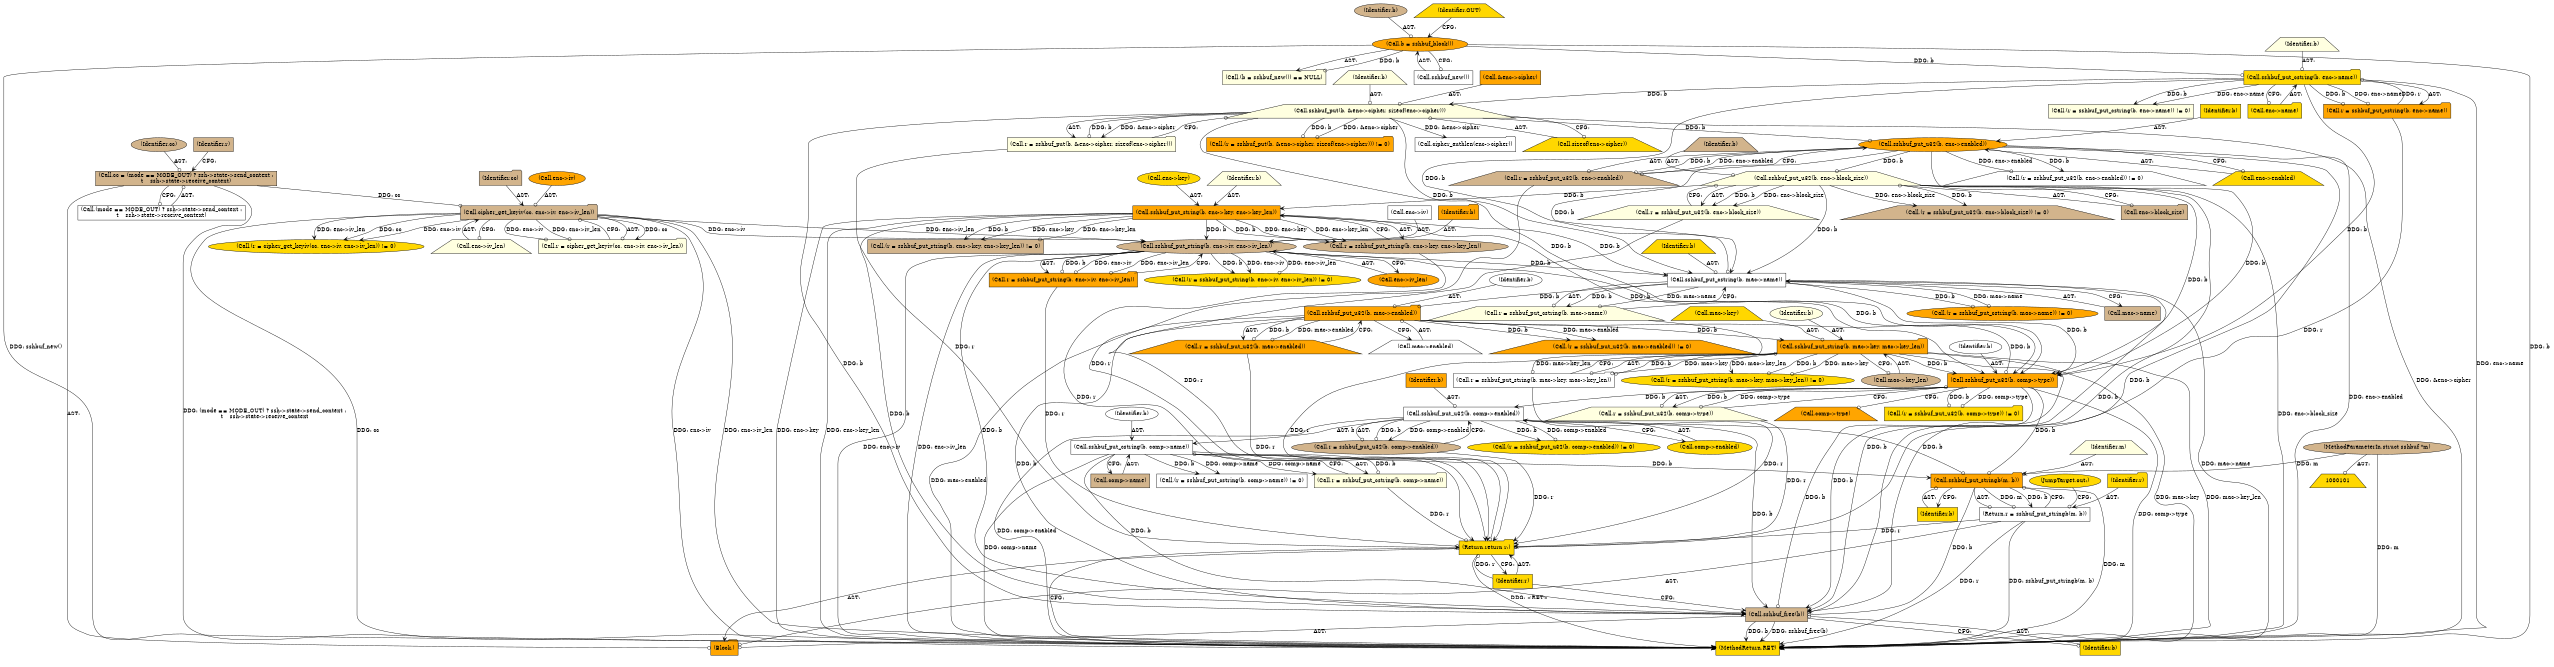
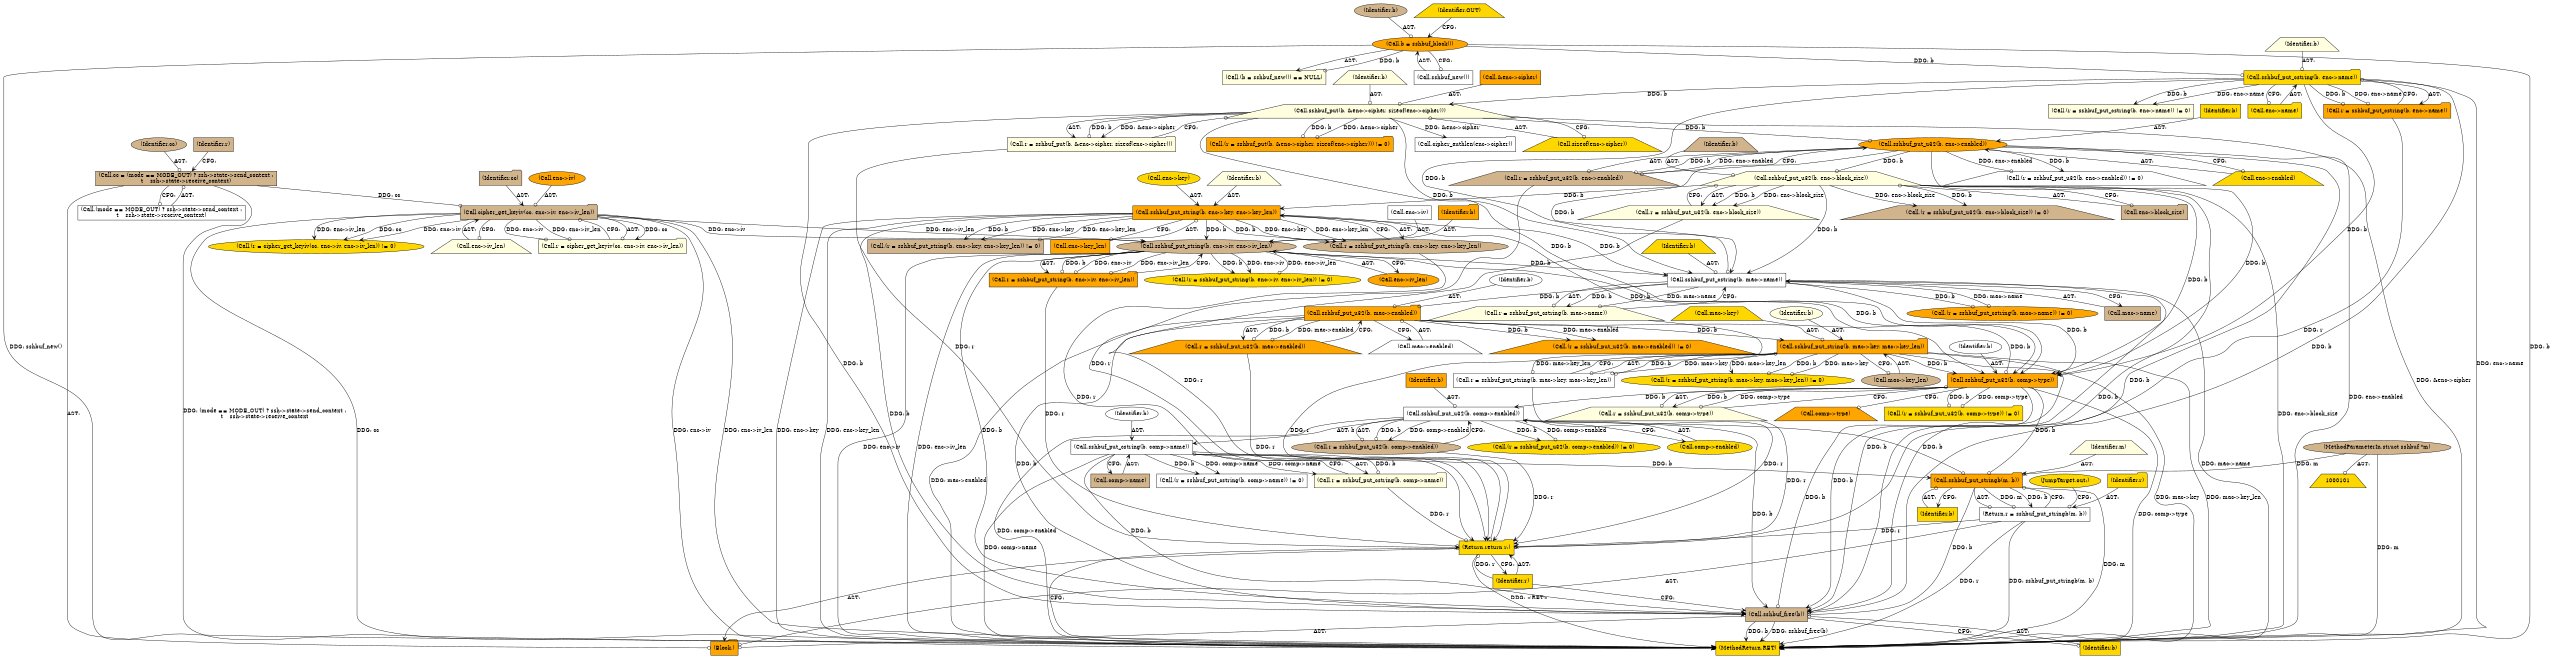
  digraph {
    node [fillcolor=gold shape=box style=filled]
    edge [arrowhead=vee]
    n1 [fillcolor=orange label="(Call,sshbuf_put_stringb(m, b))" shape=folder]
    n2 [fillcolor=white label="(Return,r = sshbuf_put_stringb(m, b))"]
    n3 [fillcolor=tan label="(Call,sshbuf_free(b))"]
    n4 [label="(Identifier,b)"]
    n5 [label="(MethodReturn,RET)"]
    n6 [fillcolor=orange label="(Block,)" shape=folder]
    n7 [label="(Return,return r;)" shape=folder]
    n8 [label="(Identifier,b)"]
    n9 [fillcolor=tan label="(MethodParameterIn,struct sshbuf *m)" shape=ellipse]
    1000101 [shape=trapezium]
    n11 [fillcolor=orange label="(Call,sshbuf_put_u32(b, comp->type))"]
    n12 [fillcolor=white label="(Call,sshbuf_put_u32(b, comp->enabled))"]
    n13 [fillcolor=lightyellow label="(Call,r = sshbuf_put_u32(b, comp->type))" shape=trapezium]
    n14 [fillcolor=orange label="(Call,comp->type)" shape=trapezium]
    n15 [label="(Call,(r = sshbuf_put_u32(b, comp->type)) != 0)" shape=folder]
    n16 [fillcolor=white label="(Call,sshbuf_put_cstring(b, comp->name))"]
    n17 [label="(Call,comp->enabled)" shape=ellipse]
    n18 [fillcolor=tan label="(Call,r = sshbuf_put_u32(b, comp->enabled))" shape=ellipse]
    n19 [label="(Call,(r = sshbuf_put_u32(b, comp->enabled)) != 0)" shape=ellipse]
    n20 [fillcolor=lightyellow label="(Call,sshbuf_put_u32(b, enc->block_size))" shape=trapezium]
    n21 [fillcolor=white label="(Call,sshbuf_put_cstring(b, mac->name))"]
    n22 [fillcolor=orange label="(Call,sshbuf_put_string(b, enc->key, enc->key_len))"]
    n23 [fillcolor=tan label="(Call,enc->block_size)" shape=folder]
    n24 [fillcolor=lightyellow label="(Call,r = sshbuf_put_u32(b, enc->block_size))" shape=trapezium]
    n25 [fillcolor=tan label="(Call,(r = sshbuf_put_u32(b, enc->block_size)) != 0)" shape=trapezium]
    n26 [fillcolor=orange label="(Call,sshbuf_put_u32(b, mac->enabled))" shape=folder]
    n27 [fillcolor=tan label="(Call,mac->name)"]
    n28 [fillcolor=lightyellow label="(Call,r = sshbuf_put_cstring(b, mac->name))" shape=trapezium]
    n29 [fillcolor=orange label="(Call,(r = sshbuf_put_cstring(b, mac->name)) != 0)" shape=ellipse]
    n30 [fillcolor=tan label="(Call,sshbuf_put_string(b, enc->iv, enc->iv_len))" shape=ellipse]
    n31 [fillcolor=tan label="(Call,r = sshbuf_put_string(b, enc->key, enc->key_len))" shape=ellipse]
    n32 [fillcolor=tan label="(Call,(r = sshbuf_put_string(b, enc->key, enc->key_len)) != 0)"]
+   n33 [fillcolor=orange label="(Call,enc->key_len)"]
    n34 [fillcolor=orange label="(Call,sshbuf_put_u32(b, enc->enabled))" shape=ellipse]
    n35 [fillcolor=tan label="(Call,r = sshbuf_put_u32(b, enc->enabled))" shape=trapezium]
    n36 [fillcolor=white label="(Call,(r = sshbuf_put_u32(b, enc->enabled)) != 0)" shape=trapezium]
    n37 [label="(Call,enc->enabled)" shape=trapezium]
    n38 [fillcolor=lightyellow label="(Call,sshbuf_put(b, &enc->cipher, sizeof(enc->cipher)))" shape=trapezium]
    n39 [fillcolor=white label="(Call,cipher_authlen(enc->cipher))" shape=folder]
    n40 [label="(Call,sizeof(enc->cipher))" shape=trapezium]
    n41 [fillcolor=lightyellow label="(Call,r = sshbuf_put(b, &enc->cipher, sizeof(enc->cipher)))" shape=folder]
    n42 [fillcolor=orange label="(Call,(r = sshbuf_put(b, &enc->cipher, sizeof(enc->cipher))) != 0)" shape=folder]
    n43 [label="(Call,sshbuf_put_cstring(b, enc->name))" shape=folder]
    n44 [fillcolor=lightyellow label="(Call,(r = sshbuf_put_cstring(b, enc->name)) != 0)"]
    n45 [label="(Call,enc->name)" shape=folder]
    n46 [fillcolor=orange label="(Call,r = sshbuf_put_cstring(b, enc->name))" shape=folder]
    n47 [fillcolor=orange label="(Call,b = sshbuf_block())" shape=ellipse]
    n48 [fillcolor=lightyellow label="(Call,(b = sshbuf_new()) == NULL)" shape=folder]
    n49 [fillcolor=white label="(Call,sshbuf_new())"]
    n50 [fillcolor=orange label="(Call,sshbuf_put_string(b, mac->key, mac->key_len))" shape=folder]
    n51 [label="(Call,(r = sshbuf_put_string(b, mac->key, mac->key_len)) != 0)" shape=ellipse]
    n52 [fillcolor=white label="(Call,r = sshbuf_put_string(b, mac->key, mac->key_len))" shape=folder]
    n53 [fillcolor=tan label="(Call,mac->key_len)" shape=ellipse]
    n54 [fillcolor=orange label="(Call,r = sshbuf_put_u32(b, mac->enabled))" shape=trapezium]
    n55 [fillcolor=white label="(Call,mac->enabled)" shape=trapezium]
    n56 [fillcolor=orange label="(Call,(r = sshbuf_put_u32(b, mac->enabled)) != 0)" shape=trapezium]
    n57 [label="(Call,(r = sshbuf_put_string(b, enc->iv, enc->iv_len)) != 0)" shape=ellipse]
    n58 [fillcolor=orange label="(Call,enc->iv_len)" shape=ellipse]
    n59 [fillcolor=orange label="(Call,r = sshbuf_put_string(b, enc->iv, enc->iv_len))" shape=folder]
    n60 [fillcolor=tan label="(Call,cipher_get_keyiv(cc, enc->iv, enc->iv_len))" shape=folder]
    n61 [label="(Call,(r = cipher_get_keyiv(cc, enc->iv, enc->iv_len)) != 0)" shape=ellipse]
    n62 [fillcolor=lightyellow label="(Call,enc->iv_len)" shape=trapezium]
    n63 [fillcolor=lightyellow label="(Call,r = cipher_get_keyiv(cc, enc->iv, enc->iv_len))" shape=folder]
    n64 [fillcolor=tan label="(Call,cc = (mode == MODE_OUT) ? ssh->state->send_context :\n\t    ssh->state->receive_context)"]
    n65 [fillcolor=white label="(Call,(mode == MODE_OUT) ? ssh->state->send_context :\n\t    ssh->state->receive_context)"]
    n66 [fillcolor=white label="(Call,(r = sshbuf_put_cstring(b, comp->name)) != 0)"]
    n67 [fillcolor=lightyellow label="(Call,r = sshbuf_put_cstring(b, comp->name))" shape=folder]
    n68 [fillcolor=tan label="(Call,comp->name)"]
    n69 [label="(Identifier,r)"]
    n70 [fillcolor=orange label="(Identifier,b)"]
    n71 [label="(Identifier,b)" shape=trapezium]
    n72 [label="(Call,mac->key)" shape=trapezium]
    n73 [fillcolor=tan label="(Identifier,cc)" shape=ellipse]
    n74 [fillcolor=white label="(Identifier,b)" shape=ellipse]
    n75 [fillcolor=tan label="(Identifier,b)" shape=ellipse]
    n76 [label="(Call,enc->key)" shape=ellipse]
    n77 [fillcolor=orange label="(Identifier,b)" shape=folder]
    n78 [label="(JumpTarget,out:)" shape=ellipse]
    n79 [fillcolor=orange label="(Call,enc->iv)" shape=ellipse]
    n80 [label="(Identifier,b)"]
    n81 [fillcolor=white label="(Call,enc->iv)"]
    n82 [fillcolor=white label="(Identifier,b)" shape=ellipse]
    n83 [fillcolor=tan label="(Identifier,r)"]
    n84 [fillcolor=lightyellow label="(Identifier,b)" shape=trapezium]
    n85 [label="(Identifier,r)" shape=folder]
    n86 [fillcolor=lightyellow label="(Identifier,b)" shape=trapezium]
    n87 [fillcolor=lightyellow label="(Identifier,b)" shape=ellipse]
    n88 [fillcolor=white label="(Identifier,b)" shape=ellipse]
    n89 [fillcolor=tan label="(Identifier,cc)" shape=folder]
    n90 [fillcolor=lightyellow label="(Identifier,m)" shape=trapezium]
    n91 [fillcolor=tan label="(Identifier,b)" shape=trapezium]
    n92 [fillcolor=lightyellow label="(Identifier,b)" shape=trapezium]
    n93 [fillcolor=orange label="(Call,&enc->cipher)"]
    n94 [label="(Identifier,OUT)" shape=trapezium]
    n1 -> n2 [arrowhead=odot label="AST: "]
    n1 -> n2 [arrowhead=odot label="DDG: m"]
    n1 -> n2 [label="DDG: b"]
    n1 -> n3 [arrowhead=odot label="DDG: b"]
    n1 -> n4 [label="CFG: "]
    n1 -> n5 [label="DDG: m"]
    n2 -> n1 [arrowhead=odot label="CFG: "]
    n2 -> n5 [arrowhead=odot label="DDG: sshbuf_put_stringb(m, b)"]
    n2 -> n5 [label="DDG: r"]
    n2 -> n6 [arrowhead=odot label="AST: "]
    n2 -> n7 [label="DDG: r"]
    n3 -> n5 [label="DDG: b"]
    n3 -> n5 [label="DDG: sshbuf_free(b)"]
    n3 -> n6 [arrowhead=odot label="AST: "]
    n3 -> n8 [arrowhead=odot label="CFG: "]
    n4 -> n1 [arrowhead=odot label="AST: "]
    n5 -> n7 [arrowhead=odot label="CFG: "]
    n7 -> n5 [label="DDG: <RET>"]
    n7 -> n6 [label="AST: "]
    n7 -> n69 [label="CFG: "]
    n8 -> n3 [arrowhead=odot label="AST: "]
    n9 -> n1 [arrowhead=odot label="DDG: m"]
    n9 -> n5 [label="DDG: m"]
    n9 -> 1000101 [arrowhead=odot label="AST: "]
    n11 -> n1 [arrowhead=odot label="DDG: b"]
    n11 -> n3 [arrowhead=odot label="DDG: b"]
    n11 -> n5 [arrowhead=odot label="DDG: comp->type"]
    n11 -> n12 [label="DDG: b"]
    n11 -> n13 [arrowhead=odot label="AST: "]
    n11 -> n13 [label="DDG: b"]
    n11 -> n13 [arrowhead=odot label="DDG: comp->type"]
    n11 -> n14 [arrowhead=odot label="CFG: "]
    n11 -> n15 [arrowhead=odot label="DDG: b"]
    n11 -> n15 [arrowhead=odot label="DDG: comp->type"]
    n12 -> n1 [arrowhead=odot label="DDG: b"]
    n12 -> n3 [label="DDG: b"]
    n12 -> n5 [label="DDG: comp->enabled"]
    n12 -> n16 [label="AST: b"]
    n12 -> n17 [label="CFG: "]
    n12 -> n18 [arrowhead=odot label="AST: "]
    n12 -> n18 [arrowhead=odot label="DDG: b"]
    n12 -> n18 [label="DDG: comp->enabled"]
    n12 -> n19 [label="DDG: b"]
    n12 -> n19 [arrowhead=odot label="DDG: comp->enabled"]
    n13 -> n7 [arrowhead=odot label="DDG: r"]
    n13 -> n11 [arrowhead=odot label="CFG: "]
    n16 -> n1 [label="DDG: b"]
    n16 -> n3 [label="DDG: b"]
    n16 -> n5 [label="DDG: comp->name"]
    n16 -> n66 [label="DDG: b"]
    n16 -> n66 [label="DDG: comp->name"]
    n16 -> n67 [label="AST: "]
    n16 -> n67 [arrowhead=odot label="DDG: b"]
    n16 -> n67 [label="DDG: comp->name"]
    n16 -> n68 [label="CFG: "]
    n17 -> n12 [label="AST: "]
    n18 -> n7 [label="DDG: r"]
    n18 -> n12 [label="CFG: "]
    n20 -> n3 [arrowhead=odot label="DDG: b"]
    n20 -> n5 [arrowhead=odot label="DDG: enc->block_size"]
    n20 -> n11 [label="DDG: b"]
    n20 -> n21 [label="DDG: b"]
    n20 -> n22 [label="DDG: b"]
    n20 -> n23 [arrowhead=odot label="CFG: "]
    n20 -> n24 [label="AST: "]
    n20 -> n24 [label="DDG: b"]
    n20 -> n24 [label="DDG: enc->block_size"]
    n20 -> n25 [label="DDG: b"]
    n20 -> n25 [label="DDG: enc->block_size"]
    n21 -> n3 [label="DDG: b"]
    n21 -> n5 [arrowhead=odot label="DDG: mac->name"]
    n21 -> n11 [label="DDG: b"]
    n21 -> n26 [arrowhead=odot label="DDG: b"]
    n21 -> n27 [label="CFG: "]
    n21 -> n28 [arrowhead=odot label="AST: "]
    n21 -> n28 [label="DDG: b"]
    n21 -> n28 [arrowhead=odot label="DDG: mac->name"]
    n21 -> n29 [arrowhead=odot label="DDG: b"]
    n21 -> n29 [arrowhead=odot label="DDG: mac->name"]
    n22 -> n3 [label="DDG: b"]
    n22 -> n5 [label="DDG: enc->key"]
    n22 -> n5 [label="DDG: enc->key_len"]
    n22 -> n11 [label="DDG: b"]
    n22 -> n21 [label="DDG: b"]
    n22 -> n30 [label="DDG: b"]
    n22 -> n31 [label="AST: "]
    n22 -> n31 [label="DDG: b"]
    n22 -> n31 [label="DDG: enc->key"]
    n22 -> n31 [label="DDG: enc->key_len"]
    n22 -> n32 [label="DDG: b"]
    n22 -> n32 [label="DDG: enc->key"]
    n22 -> n32 [arrowhead=odot label="DDG: enc->key_len"]
+   n22 -> n33 [arrowhead=odot label="CFG: "]
    n23 -> n20 [arrowhead=odot label="AST: "]
    n24 -> n7 [label="DDG: r"]
    n24 -> n20 [arrowhead=odot label="CFG: "]
    n26 -> n3 [label="DDG: b"]
    n26 -> n5 [label="DDG: mac->enabled"]
    n26 -> n11 [arrowhead=odot label="DDG: b"]
    n26 -> n50 [label="DDG: b"]
    n26 -> n54 [label="AST: "]
    n26 -> n54 [arrowhead=odot label="DDG: b"]
    n26 -> n54 [arrowhead=odot label="DDG: mac->enabled"]
    n26 -> n55 [label="CFG: "]
    n26 -> n56 [label="DDG: b"]
    n26 -> n56 [label="DDG: mac->enabled"]
    n27 -> n21 [label="AST: "]
    n28 -> n7 [label="DDG: r"]
    n28 -> n21 [label="CFG: "]
    n30 -> n3 [label="DDG: b"]
    n30 -> n5 [label="DDG: enc->iv"]
    n30 -> n5 [label="DDG: enc->iv_len"]
    n30 -> n11 [label="DDG: b"]
    n30 -> n21 [arrowhead=odot label="DDG: b"]
    n30 -> n57 [label="DDG: b"]
    n30 -> n57 [label="DDG: enc->iv"]
    n30 -> n57 [arrowhead=odot label="DDG: enc->iv_len"]
    n30 -> n58 [label="CFG: "]
    n30 -> n59 [label="AST: "]
    n30 -> n59 [arrowhead=odot label="DDG: b"]
    n30 -> n59 [arrowhead=odot label="DDG: enc->iv"]
    n30 -> n59 [arrowhead=odot label="DDG: enc->iv_len"]
    n31 -> n7 [label="DDG: r"]
    n31 -> n22 [label="CFG: "]
+   n33 -> n22 [arrowhead=odot label="AST: "]
    n34 -> n3 [label="DDG: b"]
    n34 -> n5 [label="DDG: enc->enabled"]
    n34 -> n11 [label="DDG: b"]
    n34 -> n20 [arrowhead=odot label="DDG: b"]
    n34 -> n21 [label="DDG: b"]
    n34 -> n35 [arrowhead=odot label="AST: "]
    n34 -> n35 [arrowhead=odot label="DDG: b"]
    n34 -> n35 [arrowhead=odot label="DDG: enc->enabled"]
    n34 -> n36 [label="DDG: b"]
    n34 -> n36 [arrowhead=odot label="DDG: enc->enabled"]
    n34 -> n37 [arrowhead=odot label="CFG: "]
    n35 -> n7 [label="DDG: r"]
    n35 -> n34 [label="CFG: "]
    n37 -> n34 [label="AST: "]
    n38 -> n3 [label="DDG: b"]
    n38 -> n5 [label="DDG: &enc->cipher"]
    n38 -> n11 [label="DDG: b"]
    n38 -> n21 [label="DDG: b"]
    n38 -> n34 [arrowhead=odot label="DDG: b"]
    n38 -> n39 [label="DDG: &enc->cipher"]
    n38 -> n40 [arrowhead=odot label="CFG: "]
    n38 -> n41 [label="AST: "]
    n38 -> n41 [arrowhead=odot label="DDG: b"]
    n38 -> n41 [label="DDG: &enc->cipher"]
    n38 -> n42 [arrowhead=odot label="DDG: b"]
    n38 -> n42 [arrowhead=odot label="DDG: &enc->cipher"]
    n40 -> n38 [arrowhead=odot label="AST: "]
    n41 -> n7 [label="DDG: r"]
    n41 -> n38 [arrowhead=odot label="CFG: "]
+   n43 -> n3 [arrowhead=odot label="DDG: b"]
    n43 -> n5 [arrowhead=odot label="DDG: enc->name"]
    n43 -> n11 [label="DDG: b"]
    n43 -> n21 [arrowhead=odot label="DDG: b"]
    n43 -> n38 [label="DDG: b"]
    n43 -> n44 [label="DDG: b"]
    n43 -> n44 [label="DDG: enc->name"]
    n43 -> n45 [arrowhead=odot label="CFG: "]
    n43 -> n46 [label="AST: "]
    n43 -> n46 [arrowhead=odot label="DDG: b"]
    n43 -> n46 [arrowhead=odot label="DDG: enc->name"]
    n45 -> n43 [label="AST: "]
    n46 -> n7 [arrowhead=odot label="DDG: r"]
-   n46 -> n43 [arrowhead=odot label="DDG: r"]
+   n46 -> n43 [arrowhead=odot label="CFG: "]
    n47 -> n5 [label="DDG: b"]
    n47 -> n5 [arrowhead=odot label="DDG: sshbuf_new()"]
    n47 -> n43 [arrowhead=odot label="DDG: b"]
    n47 -> n48 [label="AST: "]
    n47 -> n48 [arrowhead=odot label="DDG: b"]
    n47 -> n49 [arrowhead=odot label="CFG: "]
    n49 -> n47 [label="AST: "]
    n50 -> n3 [label="DDG: b"]
    n50 -> n5 [label="DDG: mac->key"]
    n50 -> n5 [arrowhead=odot label="DDG: mac->key_len"]
    n50 -> n11 [label="DDG: b"]
    n50 -> n51 [arrowhead=odot label="DDG: b"]
    n50 -> n51 [arrowhead=odot label="DDG: mac->key"]
    n50 -> n51 [label="DDG: mac->key_len"]
    n50 -> n52 [arrowhead=odot label="AST: "]
    n50 -> n52 [arrowhead=odot label="DDG: b"]
    n50 -> n52 [arrowhead=odot label="DDG: mac->key"]
    n50 -> n52 [arrowhead=odot label="DDG: mac->key_len"]
    n50 -> n53 [arrowhead=odot label="CFG: "]
    n52 -> n7 [label="DDG: r"]
    n52 -> n50 [arrowhead=odot label="CFG: "]
    n53 -> n50 [label="AST: "]
    n54 -> n7 [arrowhead=odot label="DDG: r"]
    n54 -> n26 [label="CFG: "]
    n55 -> n26 [arrowhead=odot label="AST: "]
    n58 -> n30 [label="AST: "]
    n59 -> n7 [arrowhead=odot label="DDG: r"]
    n59 -> n30 [label="CFG: "]
    n60 -> n5 [label="DDG: cc"]
    n60 -> n5 [arrowhead=odot label="DDG: enc->iv"]
    n60 -> n5 [arrowhead=odot label="DDG: enc->iv_len"]
    n60 -> n30 [label="DDG: enc->iv"]
    n60 -> n30 [label="DDG: enc->iv_len"]
    n60 -> n61 [label="DDG: cc"]
    n60 -> n61 [label="DDG: enc->iv"]
    n60 -> n61 [label="DDG: enc->iv_len"]
    n60 -> n62 [arrowhead=odot label="CFG: "]
    n60 -> n63 [arrowhead=odot label="AST: "]
    n60 -> n63 [label="DDG: cc"]
    n60 -> n63 [arrowhead=odot label="DDG: enc->iv"]
    n60 -> n63 [arrowhead=odot label="DDG: enc->iv_len"]
    n62 -> n60 [label="AST: "]
    n63 -> n60 [arrowhead=odot label="CFG: "]
    n64 -> n5 [arrowhead=odot label="DDG: (mode == MODE_OUT) ? ssh->state->send_context :\n\t    ssh->state->receive_context"]
    n64 -> n6 [arrowhead=odot label="AST: "]
    n64 -> n60 [arrowhead=odot label="DDG: cc"]
    n64 -> n65 [arrowhead=odot label="CFG: "]
    n65 -> n64 [arrowhead=odot label="AST: "]
    n67 -> n7 [arrowhead=odot label="DDG: r"]
    n67 -> n16 [arrowhead=odot label="CFG: "]
    n68 -> n16 [label="AST: "]
    n69 -> n3 [label="CFG: "]
    n69 -> n7 [label="AST: "]
    n69 -> n7 [arrowhead=odot label="DDG: r"]
    n70 -> n12 [arrowhead=odot label="AST: "]
    n71 -> n21 [arrowhead=odot label="AST: "]
    n72 -> n50 [arrowhead=odot label="AST: "]
    n73 -> n64 [arrowhead=odot label="AST: "]
    n74 -> n11 [label="AST: "]
    n75 -> n47 [arrowhead=odot label="AST: "]
    n76 -> n22 [label="AST: "]
    n77 -> n30 [label="AST: "]
    n78 -> n2 [arrowhead=odot label="CFG: "]
    n79 -> n60 [arrowhead=odot label="AST: "]
    n80 -> n34 [label="AST: "]
    n81 -> n30 [arrowhead=odot label="AST: "]
    n82 -> n16 [label="AST: "]
    n83 -> n64 [label="CFG: "]
    n84 -> n38 [arrowhead=odot label="AST: "]
    n85 -> n2 [label="AST: "]
    n86 -> n43 [arrowhead=odot label="AST: "]
    n87 -> n50 [label="AST: "]
    n88 -> n26 [arrowhead=odot label="AST: "]
    n89 -> n60 [label="AST: "]
    n90 -> n1 [label="AST: "]
    n91 -> n20 [arrowhead=odot label="AST: "]
    n92 -> n22 [label="AST: "]
    n93 -> n38 [arrowhead=odot label="AST: "]
    n94 -> n47 [label="CFG: "]
  }
